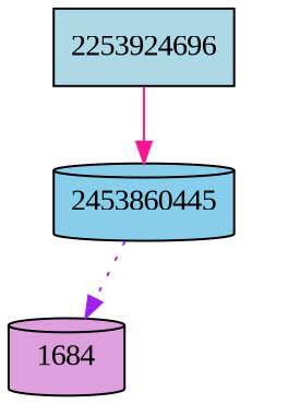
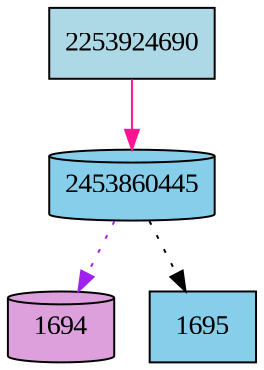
  strict digraph {
    fontname="Liberation Serif"
    node [fillcolor=skyblue fontname="Liberation Serif" shape=box style=filled]
    edge [fontname="Liberation Serif" style=dotted]
-   2253924696 [fillcolor=lightblue]
+   2253924696 [fillcolor=lightblue label=2253924690]
    n2 [label=2453860445 shape=cylinder]
-   1694 [fillcolor=plum shape=cylinder label=1684]
+   1694 [fillcolor=plum shape=cylinder]
+   1695
    2253924696 -> n2 [color=deeppink style=solid]
    n2 -> 1694 [color=purple]
+   n2 -> 1695 [color=black]
  }
